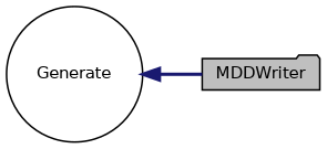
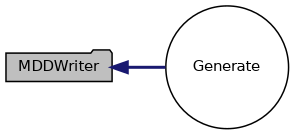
  digraph {
    rankdir=LR
    node [color=black fontname=Helvetica fontsize=10 style=filled]
    n1 [fillcolor=grey75 fontcolor=black height=0.2 label=MDDWriter shape=folder width=0.4]
    n2 [fillcolor=white height=0.2 label=Generate shape=circle width=0.4]
-   n2 -> n1 [color=midnightblue dir=back fontname=Helvetica fontsize=10 labelfontname=Helvetica labelfontsize=10 style=bold]
+   n1 -> n2 [color=midnightblue dir=back fontname=Helvetica fontsize=10 labelfontname=Helvetica labelfontsize=10 style=bold]
  }
